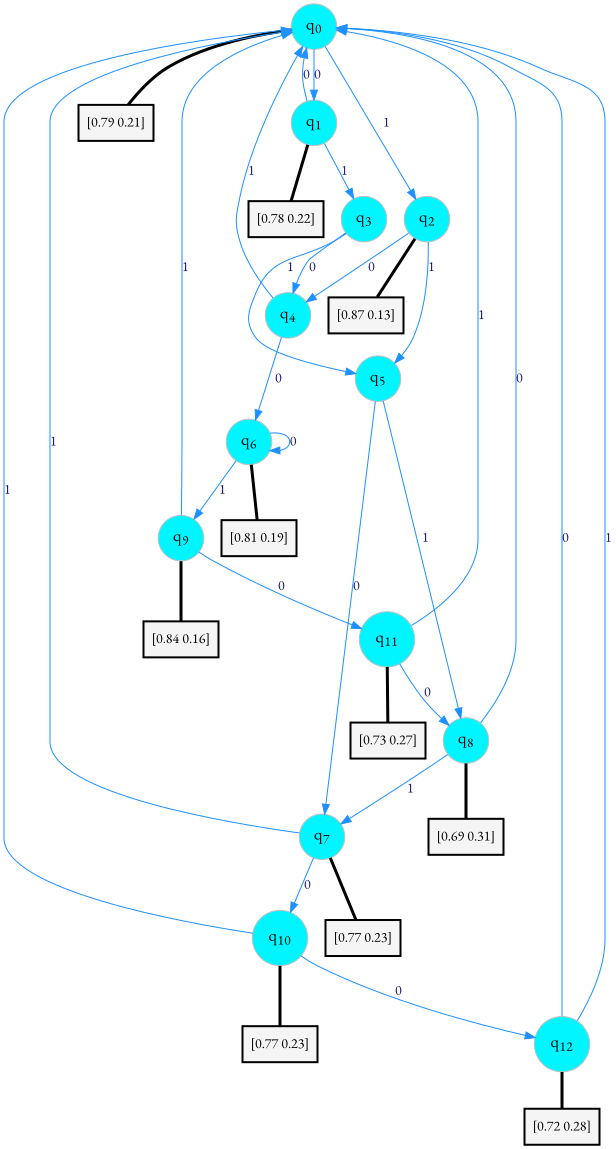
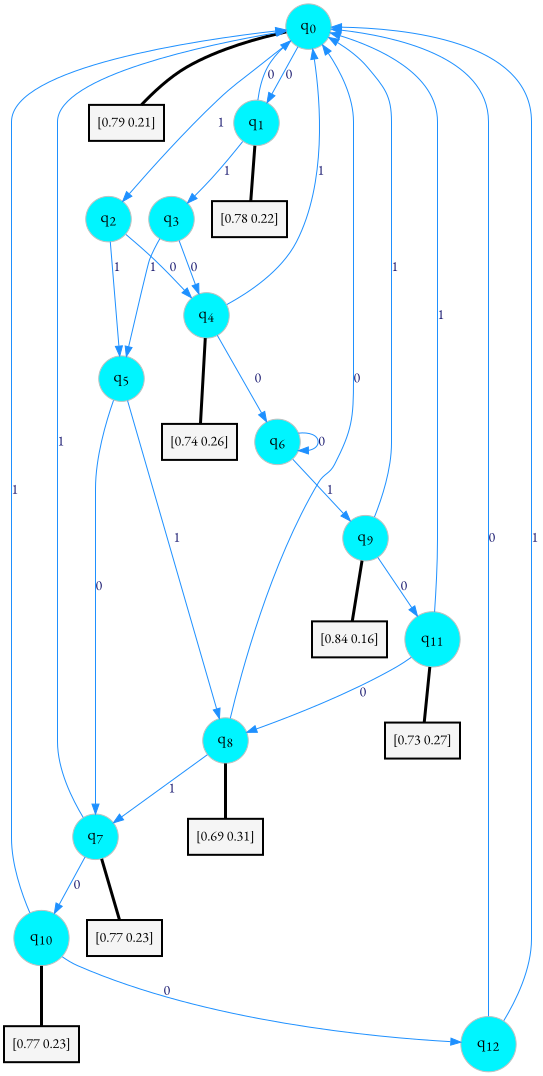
  digraph {
    fontname="EB Garamond"
    rankdir=TD
    node [color=gray fillcolor=turquoise1 fontcolor=black fontname="EB Garamond" fontsize=16 fontweight=bold shape=circle style=filled]
    edge [arrowsize=1 color=dodgerblue1 fontcolor=midnightblue fontname="EB Garamond" fontweight=bold penwidth=1 style=solid weight=20]
    n1 [label=<q<SUB>0</SUB>>]
    n2 [label=<q<SUB>1</SUB>>]
    n3 [label=<q<SUB>2</SUB>>]
    n4 [color=black fillcolor=whitesmoke fontsize=14 label="[0.79 0.21]" penwidth=2 shape=box]
    n5 [label=<q<SUB>3</SUB>>]
    n6 [color=black fillcolor=whitesmoke fontsize=14 label="[0.78 0.22]" penwidth=2 shape=box]
    n7 [label=<q<SUB>4</SUB>>]
    n8 [label=<q<SUB>5</SUB>>]
-   n9 [color=black fillcolor=whitesmoke fontsize=14 label="[0.87 0.13]" penwidth=2 shape=box]
    n10 [label=<q<SUB>6</SUB>>]
+   n11 [color=black fillcolor=whitesmoke fontsize=14 label="[0.74 0.26]" penwidth=2 shape=box]
    n12 [label=<q<SUB>7</SUB>>]
    n13 [label=<q<SUB>8</SUB>>]
    n14 [label=<q<SUB>9</SUB>>]
-   n15 [color=black fillcolor=whitesmoke fontsize=14 label="[0.81 0.19]" penwidth=2 shape=box]
    n16 [label=<q<SUB>10</SUB>>]
    n17 [color=black fillcolor=whitesmoke fontsize=14 label="[0.77 0.23]" penwidth=2 shape=box]
    n18 [color=black fillcolor=whitesmoke fontsize=14 label="[0.69 0.31]" penwidth=2 shape=box]
    n19 [label=<q<SUB>11</SUB>>]
    n20 [color=black fillcolor=whitesmoke fontsize=14 label="[0.84 0.16]" penwidth=2 shape=box]
    n21 [label=<q<SUB>12</SUB>>]
    n22 [color=black fillcolor=whitesmoke fontsize=14 label="[0.77 0.23]" penwidth=2 shape=box]
    n23 [color=black fillcolor=whitesmoke fontsize=14 label="[0.73 0.27]" penwidth=2 shape=box]
-   n24 [color=black fillcolor=whitesmoke fontsize=14 label="[0.72 0.28]" penwidth=2 shape=box]
    n1 -> n2 [label=0]
    n1 -> n3 [label=1]
    n1 -> n4 [arrowhead=none color=black penwidth=3]
    n2 -> n1 [label=0]
    n2 -> n5 [label=1]
    n2 -> n6 [arrowhead=none color=black penwidth=3]
    n3 -> n7 [label=0]
    n3 -> n8 [label=1]
-   n3 -> n9 [arrowhead=none color=black penwidth=3]
    n5 -> n7 [label=0]
    n5 -> n8 [label=1]
    n7 -> n1 [label=1]
    n7 -> n10 [label=0]
+   n7 -> n11 [arrowhead=none color=black penwidth=3]
    n8 -> n12 [label=0]
    n8 -> n13 [label=1]
    n10 -> n10 [label=0]
    n10 -> n14 [label=1]
-   n10 -> n15 [arrowhead=none color=black penwidth=3]
    n12 -> n1 [label=1]
    n12 -> n16 [label=0]
    n12 -> n17 [arrowhead=none color=black penwidth=3]
    n13 -> n1 [label=0]
    n13 -> n12 [label=1]
    n13 -> n18 [arrowhead=none color=black penwidth=3]
    n14 -> n1 [label=1]
    n14 -> n19 [label=0]
    n14 -> n20 [arrowhead=none color=black penwidth=3]
    n16 -> n1 [label=1]
    n16 -> n21 [label=0]
    n16 -> n22 [arrowhead=none color=black penwidth=3]
    n19 -> n1 [label=1]
    n19 -> n13 [label=0]
    n19 -> n23 [arrowhead=none color=black penwidth=3]
    n21 -> n1 [label=0]
    n21 -> n1 [label=1]
-   n21 -> n24 [arrowhead=none color=black penwidth=3]
  }
